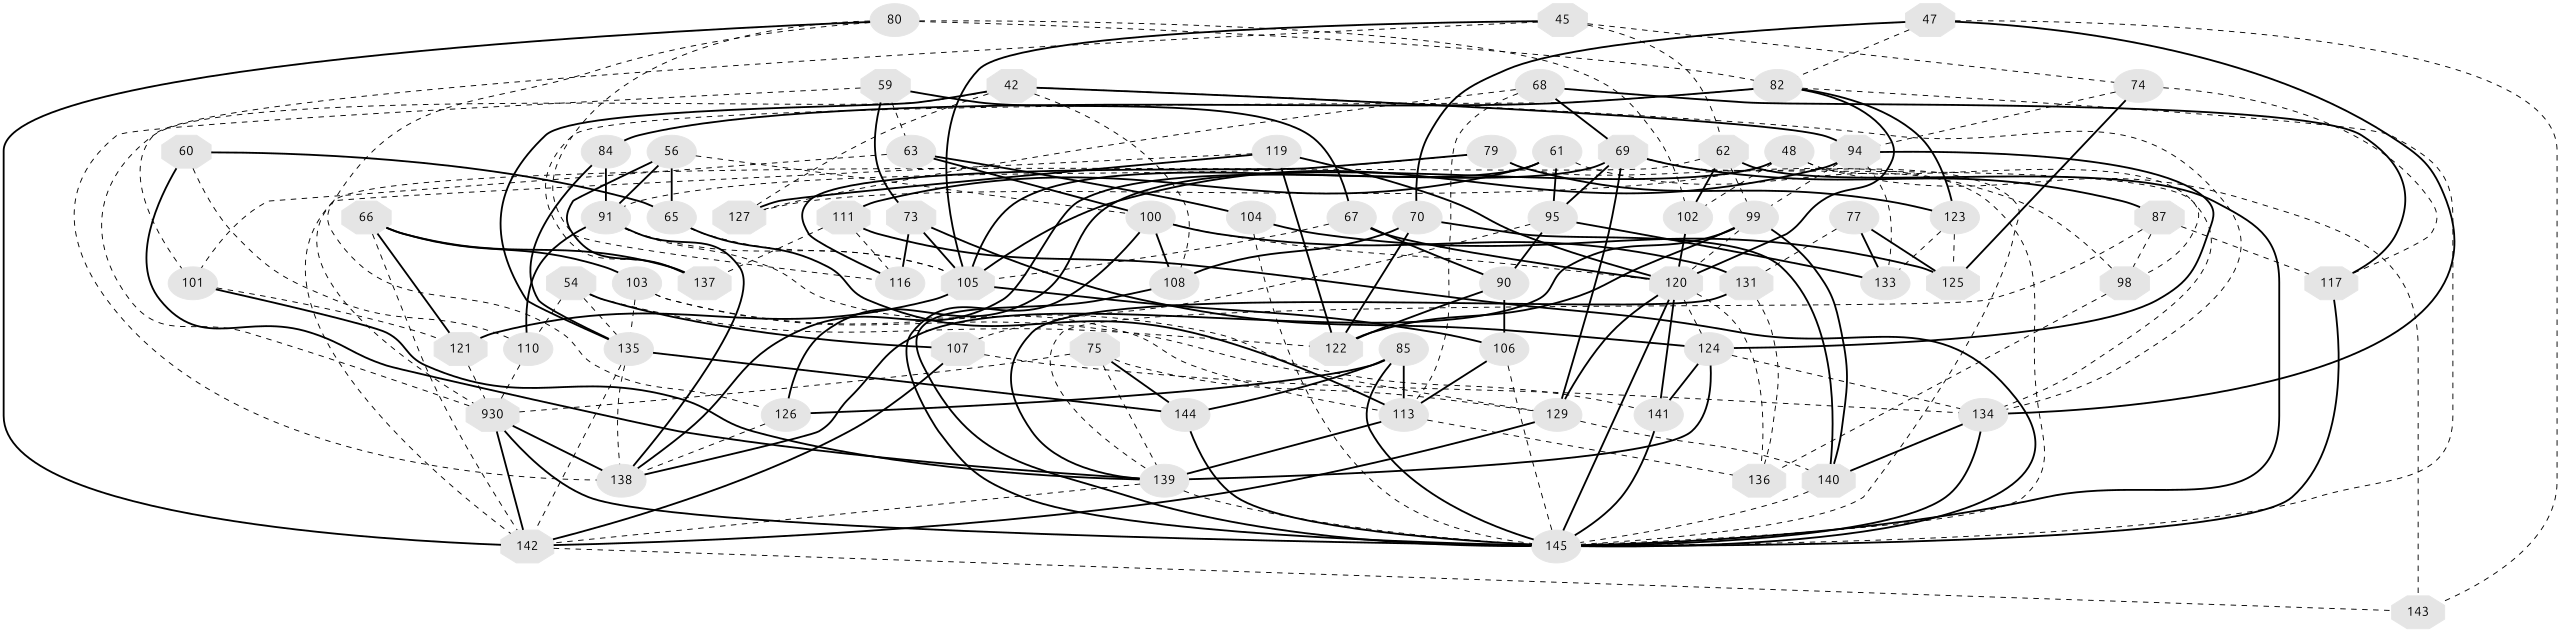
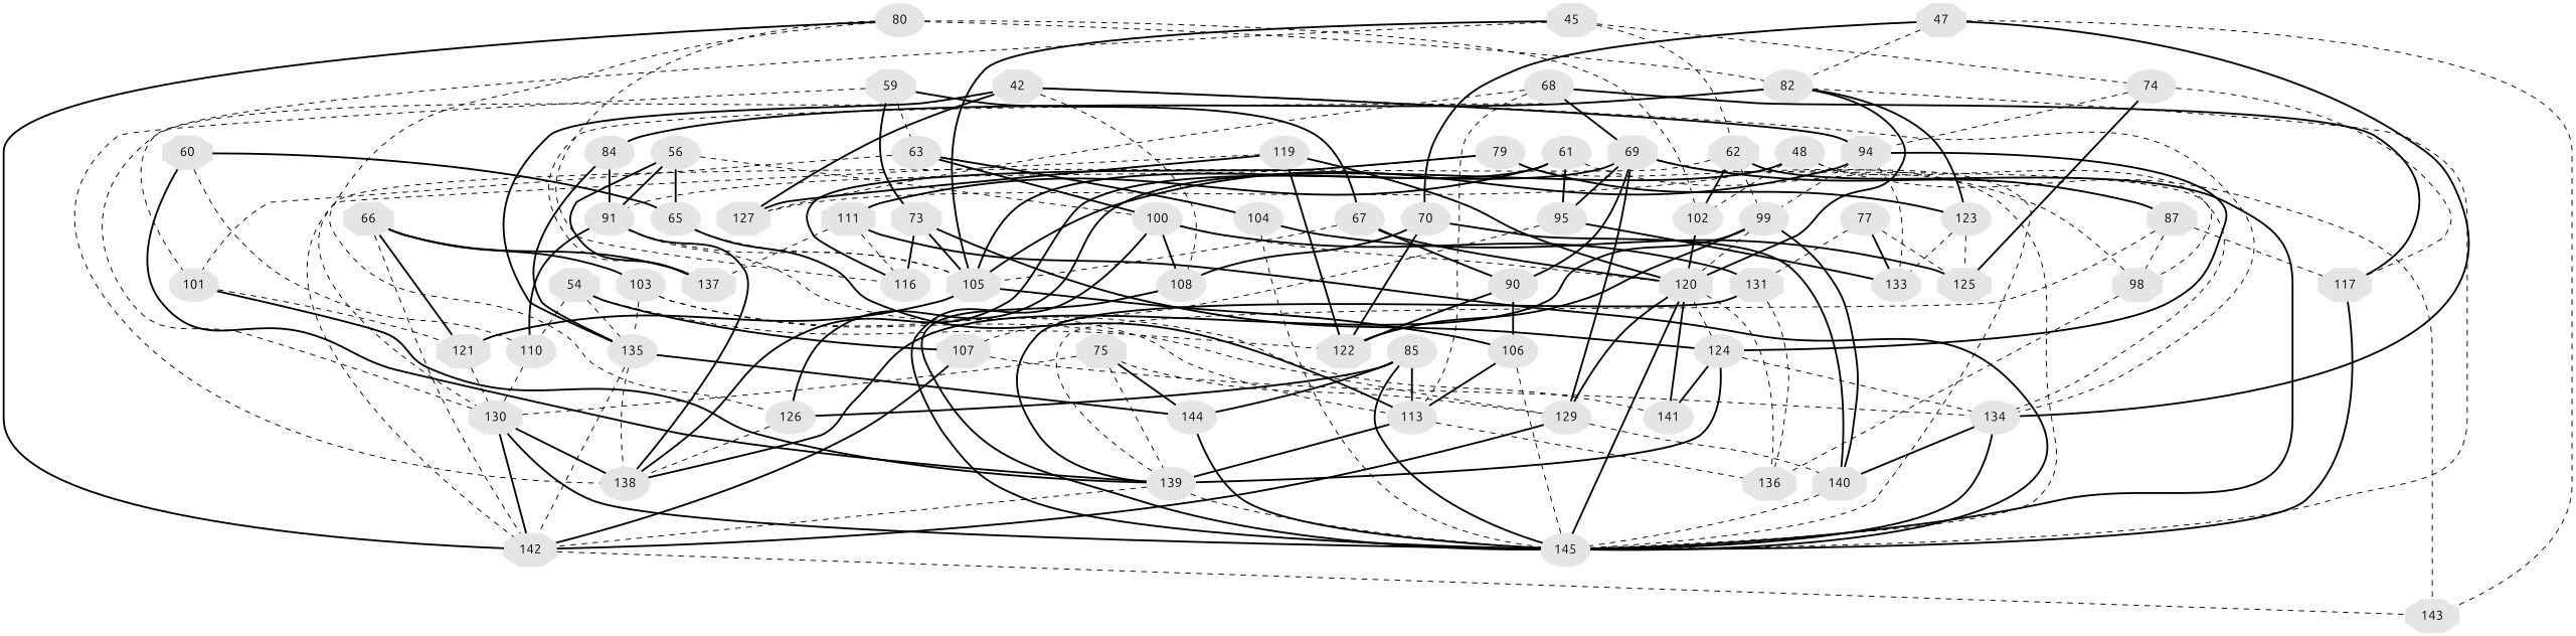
  graph {
    fontname=Ubuntu
    node [color=gray90 fontname=Ubuntu shape=ellipse style=filled]
    edge [fontname=Ubuntu style=bold]
    42 [shape=octagon super="+19+33"]
    94 [shape=octagon super="+93+71"]
    108
    127 [shape=octagon]
-   130 [shape=octagon super="+16+76+39" label=930]
+   130 [shape=octagon super="+16+76+39"]
    134 [super="+128+92"]
    135 [super="+81"]
    105 [shape=octagon super="+96"]
    99 [super="+12+26"]
    124 [super="+72"]
    133
    145 [super="+1+15+32+41+132+109"]
    138 [super="+9+20"]
    142 [shape=octagon super="+97"]
    140 [shape=octagon super="+51"]
    144 [super="+115"]
    62 [shape=octagon super="+14"]
    102
    45 [shape=octagon]
    74
    101
    117 [shape=octagon]
    125 [shape=octagon]
    139 [super="+114+118"]
    121 [shape=octagon]
    106
    47 [shape=octagon]
    70
    82 [super="+11+22"]
    143 [shape=octagon]
    122 [shape=octagon super="+43"]
    137 [shape=octagon]
    120 [shape=octagon super="+112"]
    123
    84
    48 [super="+35"]
    98 [shape=octagon]
    126
    136 [shape=octagon]
    54 [shape=octagon]
    107 [shape=octagon]
    110
    65 [super="+49"]
    113 [super="+64+52"]
    56
    91 [super="+89+31+78"]
    100 [super="+8+30+55"]
    131 [shape=octagon super="+34"]
    59 [shape=octagon]
    63
    67
    73 [shape=octagon]
    104
    90
    116
    60 [shape=octagon]
    61
    95
    111 [shape=octagon]
    66 [shape=octagon]
    103
    129 [super="+88"]
    141
    69 [shape=octagon super="+5+21"]
    87 [shape=octagon]
    68
    75 [shape=octagon]
    77
    79
    80 [super="+58"]
    85
    119
    42 -- 94
    42 -- 108 [style=dashed]
-   42 -- 127 [style=dashed]
+   42 -- 127
    42 -- 130 [style=dashed weight=2]
    42 -- 134 [style=dashed]
    42 -- 135 [weight=2]
    94 -- 105
    94 -- 99 [style=dashed weight=2]
    94 -- 124 [weight=2]
    94 -- 133 [style=dashed]
    108 -- 145
    130 -- 145
    130 -- 138
    130 -- 142 [weight=2]
    134 -- 145 [weight=4]
    134 -- 140
    135 -- 138 [style=dashed weight=2]
    135 -- 142 [style=dashed]
    135 -- 144 [weight=2]
    105 -- 121
    105 -- 106
    99 -- 138
    99 -- 140
    99 -- 122 [weight=2]
    99 -- 120 [style=dashed]
    124 -- 134 [style=dashed weight=2]
    124 -- 139
    124 -- 141
    142 -- 143 [style=dashed]
    140 -- 145 [style=dashed]
    144 -- 145 [weight=2]
    62 -- 99 [style=dashed]
    62 -- 145 [weight=2]
    62 -- 142 [style=dashed]
    62 -- 102
    102 -- 120
    45 -- 105
    45 -- 62 [style=dashed]
    45 -- 74 [style=dashed]
    45 -- 101 [style=dashed]
    74 -- 94 [style=dashed]
    74 -- 117 [style=dashed]
    74 -- 125
    101 -- 139
    101 -- 121 [style=dashed]
    117 -- 145
    139 -- 145 [style=dashed weight=6]
    139 -- 142 [style=dashed]
    121 -- 130 [style=dashed]
    106 -- 145 [style=dashed]
    106 -- 113
    47 -- 134
    47 -- 70
    47 -- 82 [style=dashed]
    47 -- 143 [style=dashed]
    70 -- 108
    70 -- 140
    70 -- 122
    82 -- 145 [style=dashed]
    82 -- 137 [style=dashed]
    82 -- 120
    82 -- 123
    82 -- 84
    120 -- 124 [style=dashed]
    120 -- 145
    120 -- 136 [style=dashed]
    120 -- 129 [weight=2]
    120 -- 141
    123 -- 133 [style=dashed]
    123 -- 125 [style=dashed]
    84 -- 135
    84 -- 91
    48 -- 127 [style=dashed]
    48 -- 102 [style=dashed]
    48 -- 143 [style=dashed weight=2]
    48 -- 98 [style=dashed]
    48 -- 126
    98 -- 136 [style=dashed]
    126 -- 138 [style=dashed]
    54 -- 135 [style=dashed]
    54 -- 122 [style=dashed]
    54 -- 107
    54 -- 110 [style=dashed]
    107 -- 134 [style=dashed]
    107 -- 142
    110 -- 130 [style=dashed]
    65 -- 105 [style=dashed weight=2]
    65 -- 113
    113 -- 139
    113 -- 136 [style=dashed]
    56 -- 137
    56 -- 65
    56 -- 91
    56 -- 100 [style=dashed]
    91 -- 105 [style=dashed]
    91 -- 138
    91 -- 110
    91 -- 113 [style=dashed weight=3]
    100 -- 108
    100 -- 145
    100 -- 120 [style=dashed]
    100 -- 131 [weight=2]
    131 -- 139
    131 -- 136 [style=dashed]
    59 -- 138 [style=dashed]
    59 -- 63 [style=dashed]
    59 -- 67
    59 -- 73
    63 -- 101 [style=dashed]
    63 -- 100
    63 -- 104
    67 -- 105 [style=dashed]
    67 -- 120
    67 -- 90
    73 -- 105
    73 -- 124
    73 -- 116
    104 -- 145 [style=dashed]
    104 -- 125
    90 -- 106
    90 -- 122
    60 -- 139
    60 -- 110 [style=dashed]
    60 -- 65 [weight=2]
    61 -- 105
    61 -- 98 [style=dashed]
    61 -- 95
    61 -- 111
    95 -- 133
    95 -- 107 [style=dashed]
    111 -- 145
    111 -- 137 [style=dashed]
    111 -- 116 [style=dashed]
    66 -- 142 [style=dashed]
    66 -- 121
    66 -- 137
    66 -- 103
    103 -- 135 [style=dashed]
    103 -- 129 [style=dashed]
    103 -- 141 [style=dashed]
    129 -- 142
    129 -- 140 [style=dashed weight=2]
-   141 -- 145
    69 -- 134 [style=dashed]
    69 -- 145 [style=dashed]
    69 -- 138
-   95 -- 90
+   69 -- 90
    69 -- 95
    69 -- 129
    69 -- 87
    87 -- 117 [style=dashed]
    87 -- 139 [style=dashed]
    87 -- 98 [style=dashed]
    68 -- 127 [style=dashed]
    68 -- 117
    68 -- 113 [style=dashed]
    68 -- 69
    75 -- 130 [style=dashed]
    75 -- 144
    75 -- 139 [style=dashed]
    75 -- 129 [style=dashed]
    77 -- 133
-   77 -- 125
+   77 -- 125 [style=dashed]
    77 -- 131 [style=dashed weight=2]
    79 -- 145 [style=dashed]
    79 -- 123
    79 -- 91 [style=dashed]
    79 -- 116
    80 -- 142
    80 -- 102 [style=dashed]
    80 -- 82 [style=dashed weight=2]
    80 -- 126 [style=dashed]
    80 -- 116 [style=dashed]
    85 -- 145
    85 -- 144
    85 -- 126
    85 -- 113
    119 -- 127
    119 -- 130 [style=dashed]
    119 -- 122
    119 -- 120
  }
